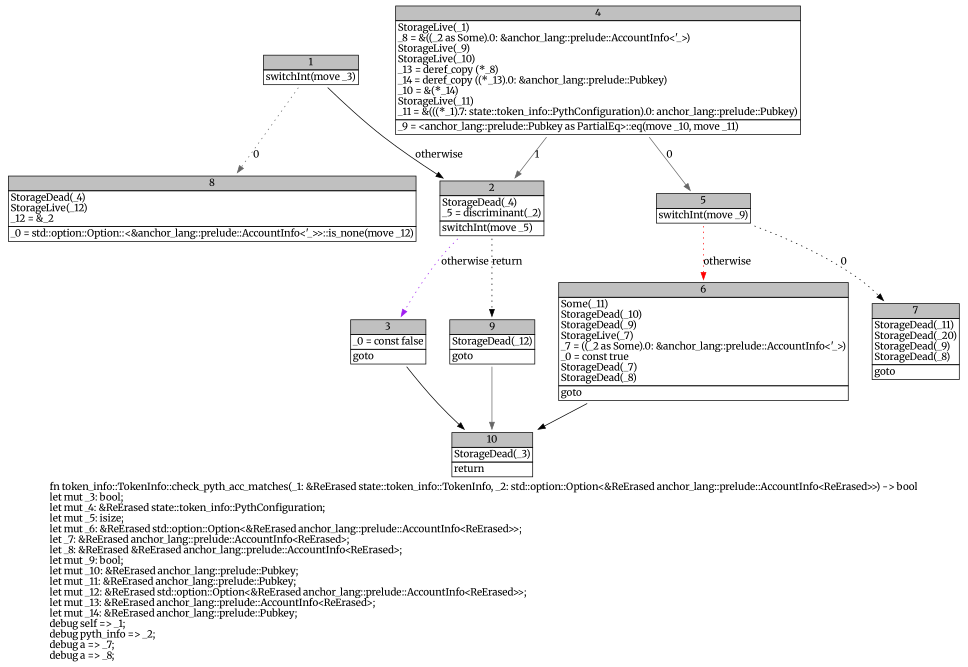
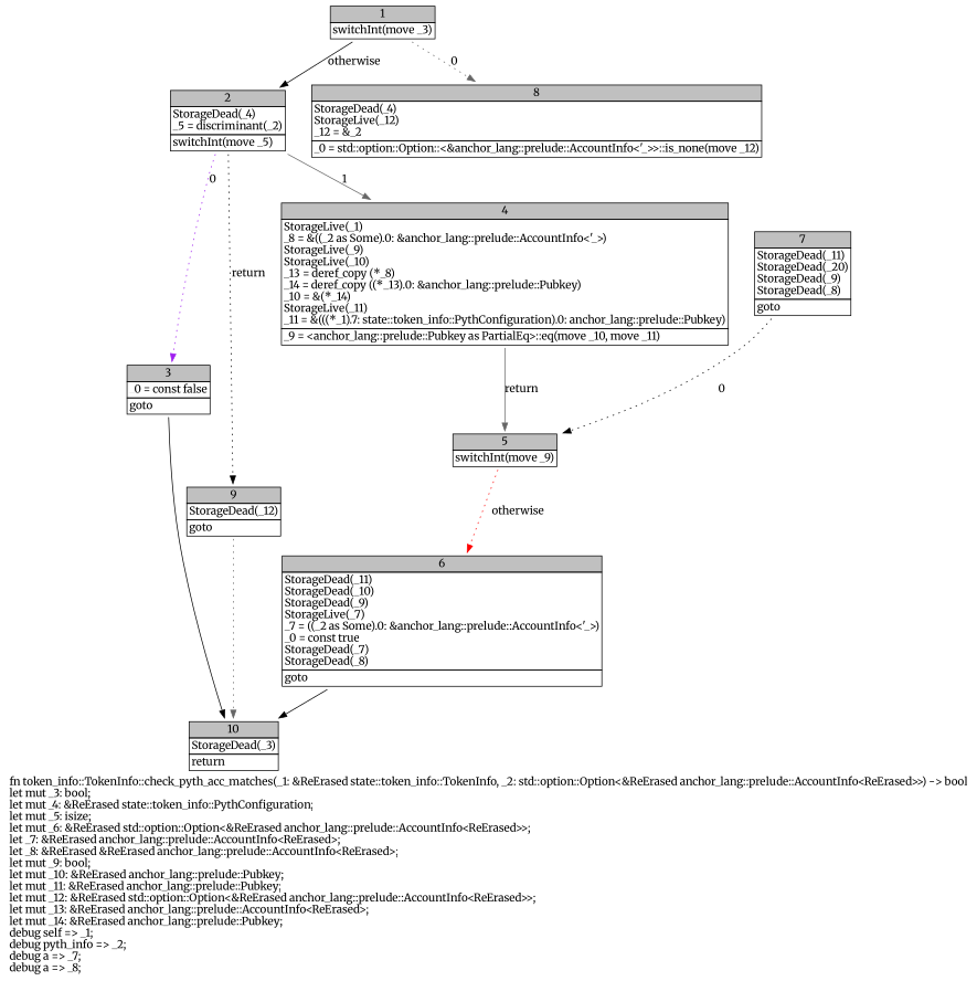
  digraph {
    fontname=Merriweather
    label=<fn token_info::TokenInfo::check_pyth_acc_matches(_1: &amp;ReErased state::token_info::TokenInfo, _2: std::option::Option&lt;&amp;ReErased anchor_lang::prelude::AccountInfo&lt;ReErased&gt;&gt;) -&gt; bool<br align="left"/>let mut _3: bool;<br align="left"/>let mut _4: &amp;ReErased state::token_info::PythConfiguration;<br align="left"/>let mut _5: isize;<br align="left"/>let mut _6: &amp;ReErased std::option::Option&lt;&amp;ReErased anchor_lang::prelude::AccountInfo&lt;ReErased&gt;&gt;;<br align="left"/>let _7: &amp;ReErased anchor_lang::prelude::AccountInfo&lt;ReErased&gt;;<br align="left"/>let _8: &amp;ReErased &amp;ReErased anchor_lang::prelude::AccountInfo&lt;ReErased&gt;;<br align="left"/>let mut _9: bool;<br align="left"/>let mut _10: &amp;ReErased anchor_lang::prelude::Pubkey;<br align="left"/>let mut _11: &amp;ReErased anchor_lang::prelude::Pubkey;<br align="left"/>let mut _12: &amp;ReErased std::option::Option&lt;&amp;ReErased anchor_lang::prelude::AccountInfo&lt;ReErased&gt;&gt;;<br align="left"/>let mut _13: &amp;ReErased anchor_lang::prelude::AccountInfo&lt;ReErased&gt;;<br align="left"/>let mut _14: &amp;ReErased anchor_lang::prelude::Pubkey;<br align="left"/>debug self =&gt; _1;<br align="left"/>debug pyth_info =&gt; _2;<br align="left"/>debug a =&gt; _7;<br align="left"/>debug a =&gt; _8;<br align="left"/>>
    node [fontname=Merriweather shape=none]
    edge [color=black fontname=Merriweather style=dotted]
    n1 [label=<<table border="0" cellborder="1" cellspacing="0"><tr><td bgcolor="gray" align="center" colspan="1">1</td></tr><tr><td align="left">switchInt(move _3)</td></tr></table>>]
    n2 [label=<<table border="0" cellborder="1" cellspacing="0"><tr><td bgcolor="gray" align="center" colspan="1">2</td></tr><tr><td align="left" balign="left">StorageDead(_4)<br/>_5 = discriminant(_2)<br/></td></tr><tr><td align="left">switchInt(move _5)</td></tr></table>>]
    n3 [label=<<table border="0" cellborder="1" cellspacing="0"><tr><td bgcolor="gray" align="center" colspan="1">8</td></tr><tr><td align="left" balign="left">StorageDead(_4)<br/>StorageLive(_12)<br/>_12 = &amp;_2<br/></td></tr><tr><td align="left">_0 = std::option::Option::&lt;&amp;anchor_lang::prelude::AccountInfo&lt;'_&gt;&gt;::is_none(move _12)</td></tr></table>>]
    n4 [label=<<table border="0" cellborder="1" cellspacing="0"><tr><td bgcolor="gray" align="center" colspan="1">3</td></tr><tr><td align="left" balign="left">_0 = const false<br/></td></tr><tr><td align="left">goto</td></tr></table>>]
    n5 [label=<<table border="0" cellborder="1" cellspacing="0"><tr><td bgcolor="gray" align="center" colspan="1">4</td></tr><tr><td align="left" balign="left">StorageLive(_1)<br/>_8 = &amp;((_2 as Some).0: &amp;anchor_lang::prelude::AccountInfo&lt;'_&gt;)<br/>StorageLive(_9)<br/>StorageLive(_10)<br/>_13 = deref_copy (*_8)<br/>_14 = deref_copy ((*_13).0: &amp;anchor_lang::prelude::Pubkey)<br/>_10 = &amp;(*_14)<br/>StorageLive(_11)<br/>_11 = &amp;(((*_1).7: state::token_info::PythConfiguration).0: anchor_lang::prelude::Pubkey)<br/></td></tr><tr><td align="left">_9 = &lt;anchor_lang::prelude::Pubkey as PartialEq&gt;::eq(move _10, move _11)</td></tr></table>>]
    n6 [label=<<table border="0" cellborder="1" cellspacing="0"><tr><td bgcolor="gray" align="center" colspan="1">9</td></tr><tr><td align="left" balign="left">StorageDead(_12)<br/></td></tr><tr><td align="left">goto</td></tr></table>>]
    n7 [label=<<table border="0" cellborder="1" cellspacing="0"><tr><td bgcolor="gray" align="center" colspan="1">10</td></tr><tr><td align="left" balign="left">StorageDead(_3)<br/></td></tr><tr><td align="left">return</td></tr></table>>]
    n8 [label=<<table border="0" cellborder="1" cellspacing="0"><tr><td bgcolor="gray" align="center" colspan="1">5</td></tr><tr><td align="left">switchInt(move _9)</td></tr></table>>]
-   n9 [label=<<table border="0" cellborder="1" cellspacing="0"><tr><td bgcolor="gray" align="center" colspan="1">6</td></tr><tr><td align="left" balign="left">Some(_11)<br/>StorageDead(_10)<br/>StorageDead(_9)<br/>StorageLive(_7)<br/>_7 = ((_2 as Some).0: &amp;anchor_lang::prelude::AccountInfo&lt;'_&gt;)<br/>_0 = const true<br/>StorageDead(_7)<br/>StorageDead(_8)<br/></td></tr><tr><td align="left">goto</td></tr></table>>]
+   n9 [label=<<table border="0" cellborder="1" cellspacing="0"><tr><td bgcolor="gray" align="center" colspan="1">6</td></tr><tr><td align="left" balign="left">StorageDead(_11)<br/>StorageDead(_10)<br/>StorageDead(_9)<br/>StorageLive(_7)<br/>_7 = ((_2 as Some).0: &amp;anchor_lang::prelude::AccountInfo&lt;'_&gt;)<br/>_0 = const true<br/>StorageDead(_7)<br/>StorageDead(_8)<br/></td></tr><tr><td align="left">goto</td></tr></table>>]
    n10 [label=<<table border="0" cellborder="1" cellspacing="0"><tr><td bgcolor="gray" align="center" colspan="1">7</td></tr><tr><td align="left" balign="left">StorageDead(_11)<br/>StorageDead(_20)<br/>StorageDead(_9)<br/>StorageDead(_8)<br/></td></tr><tr><td align="left">goto</td></tr></table>>]
    n1 -> n2 [label=otherwise style=solid]
    n1 -> n3 [color=gray40 label=0]
-   n2 -> n4 [color=purple label=otherwise]
-   n5 -> n2 [color=gray40 label=1 style=solid]
+   n2 -> n4 [color=purple label=0]
+   n2 -> n5 [color=gray40 label=1 style=solid]
    n2 -> n6 [label=return]
    n4 -> n7 [style=solid]
-   n5 -> n8 [color=gray40 label=0 style=solid]
-   n6 -> n7 [color=gray40 style=solid]
+   n5 -> n8 [color=gray40 label=return style=solid]
+   n6 -> n7 [color=gray40]
    n8 -> n9 [color=red label=otherwise]
-   n8 -> n10 [label=0]
+   n10 -> n8 [label=0]
    n9 -> n7 [style=solid]
  }
